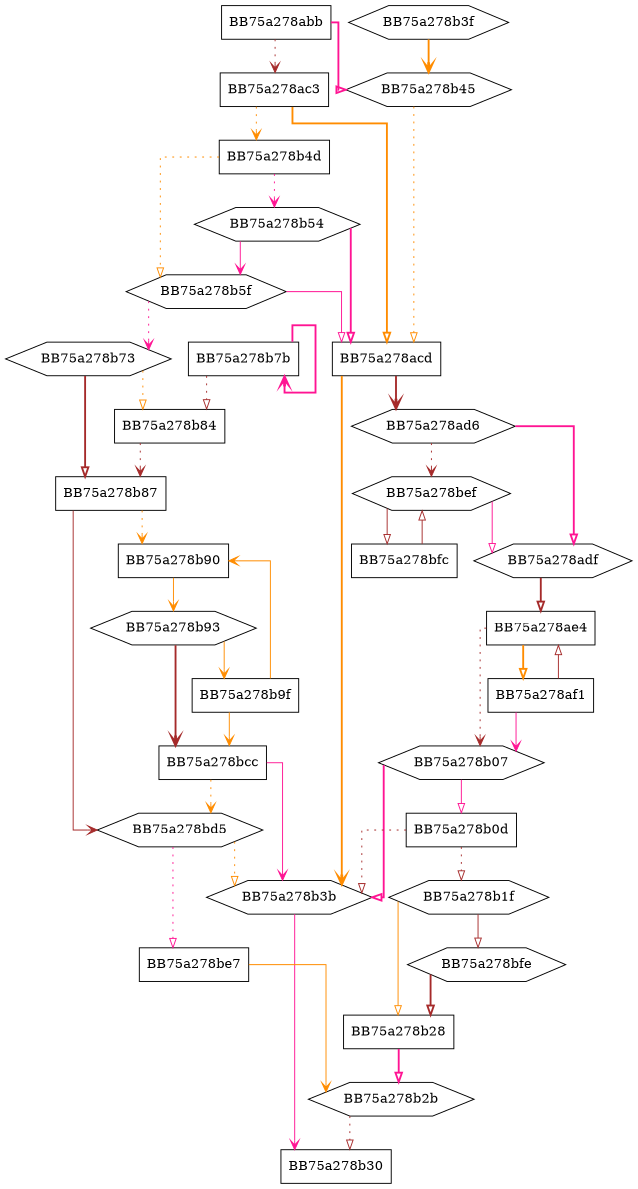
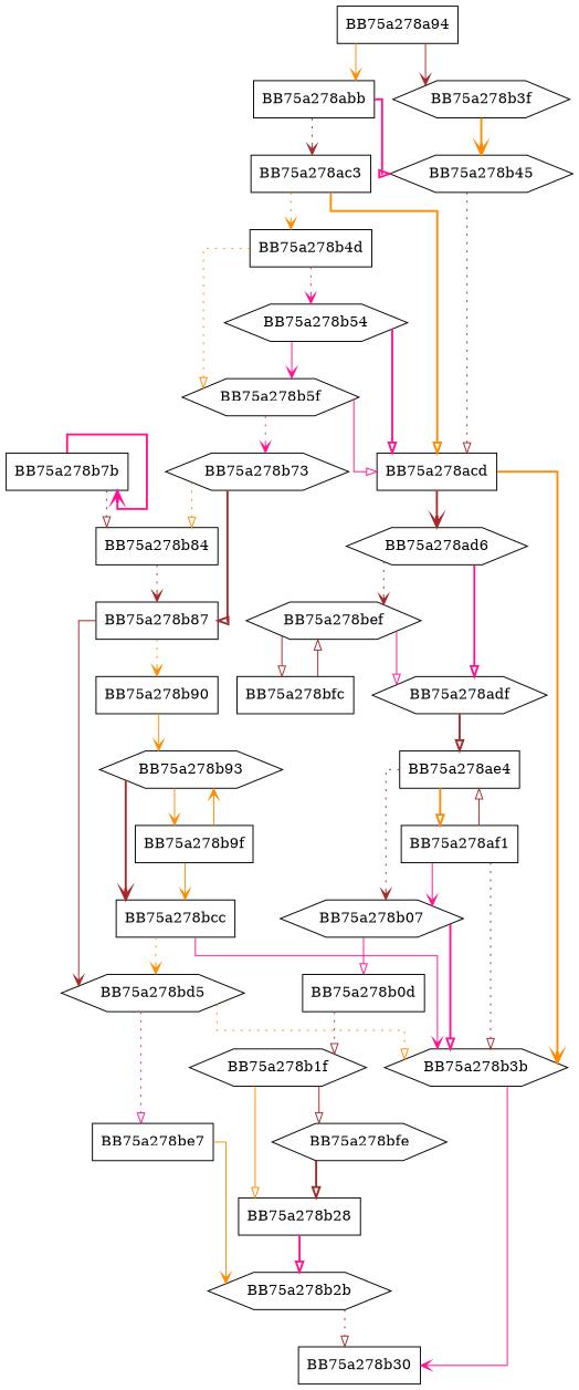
  digraph {
    splines=ortho
    node [shape=box]
    edge [arrowhead=onormal color=brown style=solid]
    BB75a278b3f [shape=hexagon]
+   BB75a278a94
    BB75a278abb
    BB75a278b45 [shape=hexagon]
    BB75a278ac3
    BB75a278acd
    BB75a278b4d
    BB75a278b3b [shape=hexagon]
    BB75a278ad6 [shape=hexagon]
    BB75a278b5f [shape=hexagon]
    BB75a278b54 [shape=hexagon]
    BB75a278b73 [shape=hexagon]
    BB75a278b30
    BB75a278bef [shape=hexagon]
    BB75a278adf [shape=hexagon]
    BB75a278bfc
    BB75a278ae4
    BB75a278b07 [shape=hexagon]
    BB75a278af1
    BB75a278b0d
    BB75a278b1f [shape=hexagon]
    BB75a278bfe [shape=hexagon]
    BB75a278b28
    BB75a278b2b [shape=hexagon]
    BB75a278b87
    BB75a278b84
    BB75a278bd5 [shape=hexagon]
    BB75a278b90
    BB75a278b7b
    BB75a278be7
    BB75a278b93 [shape=hexagon]
    BB75a278bcc
    BB75a278b9f
    BB75a278b3f -> BB75a278b45 [arrowhead=vee color=darkorange style=bold]
+   BB75a278a94 -> BB75a278b3f [arrowhead=vee]
+   BB75a278a94 -> BB75a278abb [arrowhead=vee color=darkorange]
    BB75a278abb -> BB75a278b45 [color=deeppink style=bold]
    BB75a278abb -> BB75a278ac3 [arrowhead=vee style=dotted]
-   BB75a278b45 -> BB75a278acd [color=darkorange style=dotted]
+   BB75a278b45 -> BB75a278acd [style=dotted]
    BB75a278ac3 -> BB75a278acd [color=darkorange style=bold]
    BB75a278ac3 -> BB75a278b4d [arrowhead=vee color=darkorange style=dotted]
    BB75a278acd -> BB75a278b3b [arrowhead=vee color=darkorange style=bold]
    BB75a278acd -> BB75a278ad6 [arrowhead=vee style=bold]
    BB75a278b4d -> BB75a278b5f [color=darkorange style=dotted]
    BB75a278b4d -> BB75a278b54 [arrowhead=vee color=deeppink style=dotted]
    BB75a278b3b -> BB75a278b30 [arrowhead=vee color=deeppink]
    BB75a278ad6 -> BB75a278bef [arrowhead=vee style=dotted]
    BB75a278ad6 -> BB75a278adf [color=deeppink style=bold]
    BB75a278b5f -> BB75a278acd [color=deeppink]
    BB75a278b5f -> BB75a278b73 [arrowhead=vee color=deeppink style=dotted]
    BB75a278b54 -> BB75a278acd [color=deeppink style=bold]
    BB75a278b54 -> BB75a278b5f [arrowhead=vee color=deeppink]
    BB75a278b73 -> BB75a278b87 [style=bold]
    BB75a278b73 -> BB75a278b84 [color=darkorange style=dotted]
    BB75a278bef -> BB75a278adf [color=deeppink]
    BB75a278bef -> BB75a278bfc
    BB75a278adf -> BB75a278ae4 [style=bold]
    BB75a278bfc -> BB75a278bef
    BB75a278ae4 -> BB75a278b07 [arrowhead=vee style=dotted]
    BB75a278ae4 -> BB75a278af1 [color=darkorange style=bold]
    BB75a278b07 -> BB75a278b3b [color=deeppink style=bold]
    BB75a278b07 -> BB75a278b0d [color=deeppink]
    BB75a278af1 -> BB75a278ae4
    BB75a278af1 -> BB75a278b07 [arrowhead=vee color=deeppink]
-   BB75a278b0d -> BB75a278b3b [style=dotted]
+   BB75a278af1 -> BB75a278b3b [style=dotted]
    BB75a278b0d -> BB75a278b1f [style=dotted]
    BB75a278b1f -> BB75a278bfe
    BB75a278b1f -> BB75a278b28 [color=darkorange]
    BB75a278bfe -> BB75a278b28 [style=bold]
    BB75a278b28 -> BB75a278b2b [color=deeppink style=bold]
    BB75a278b2b -> BB75a278b30 [style=dotted]
    BB75a278b87 -> BB75a278bd5 [arrowhead=vee]
    BB75a278b87 -> BB75a278b90 [arrowhead=vee color=darkorange style=dotted]
    BB75a278b84 -> BB75a278b87 [arrowhead=vee style=dotted]
    BB75a278bd5 -> BB75a278b3b [color=darkorange style=dotted]
    BB75a278bd5 -> BB75a278be7 [color=deeppink style=dotted]
    BB75a278b90 -> BB75a278b93 [arrowhead=vee color=darkorange]
    BB75a278b7b -> BB75a278b84 [style=dotted]
    BB75a278b7b -> BB75a278b7b [arrowhead=vee color=deeppink style=bold]
    BB75a278be7 -> BB75a278b2b [arrowhead=vee color=darkorange]
    BB75a278b93 -> BB75a278bcc [arrowhead=vee style=bold]
    BB75a278b93 -> BB75a278b9f [arrowhead=vee color=darkorange]
    BB75a278bcc -> BB75a278b3b [arrowhead=vee color=deeppink]
    BB75a278bcc -> BB75a278bd5 [arrowhead=vee color=darkorange style=dotted]
-   BB75a278b9f -> BB75a278b90 [arrowhead=vee color=darkorange]
+   BB75a278b9f -> BB75a278b93 [arrowhead=vee color=darkorange]
    BB75a278b9f -> BB75a278bcc [arrowhead=vee color=darkorange]
  }
